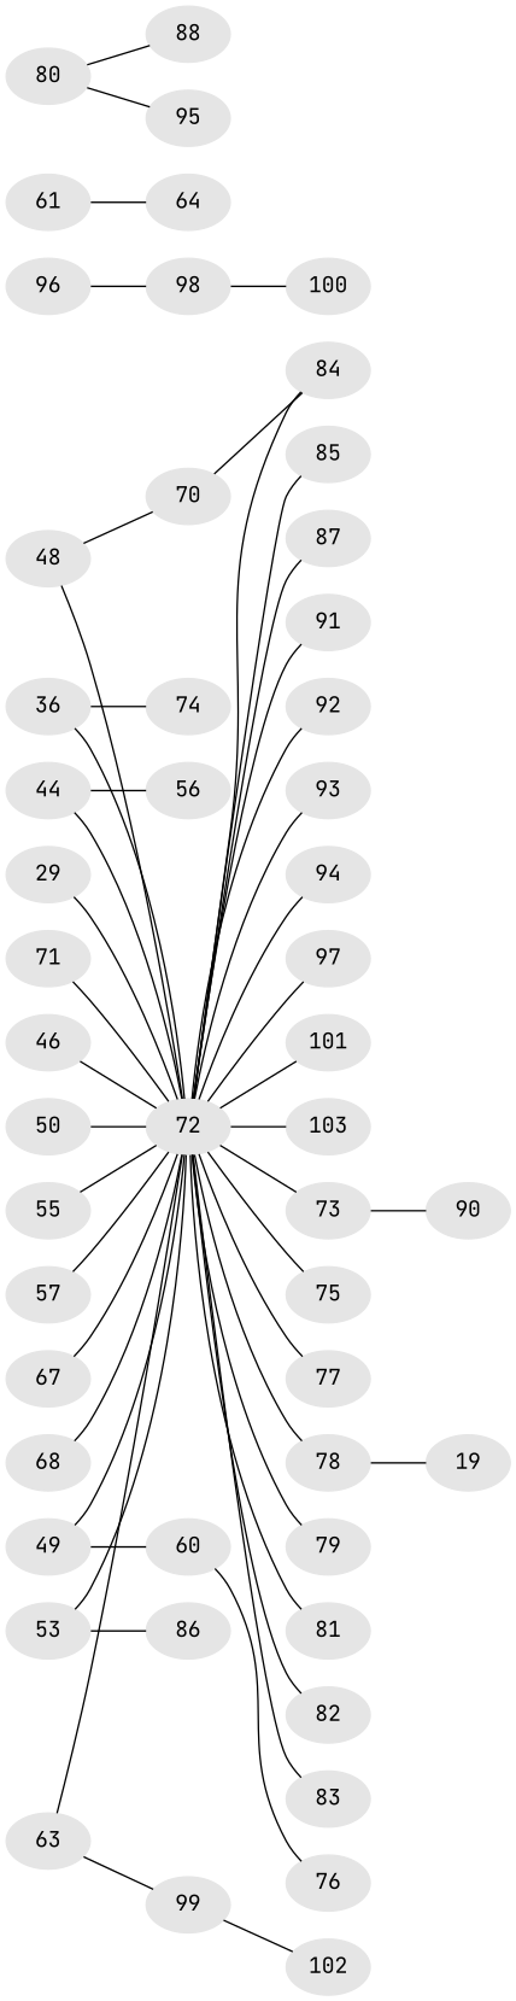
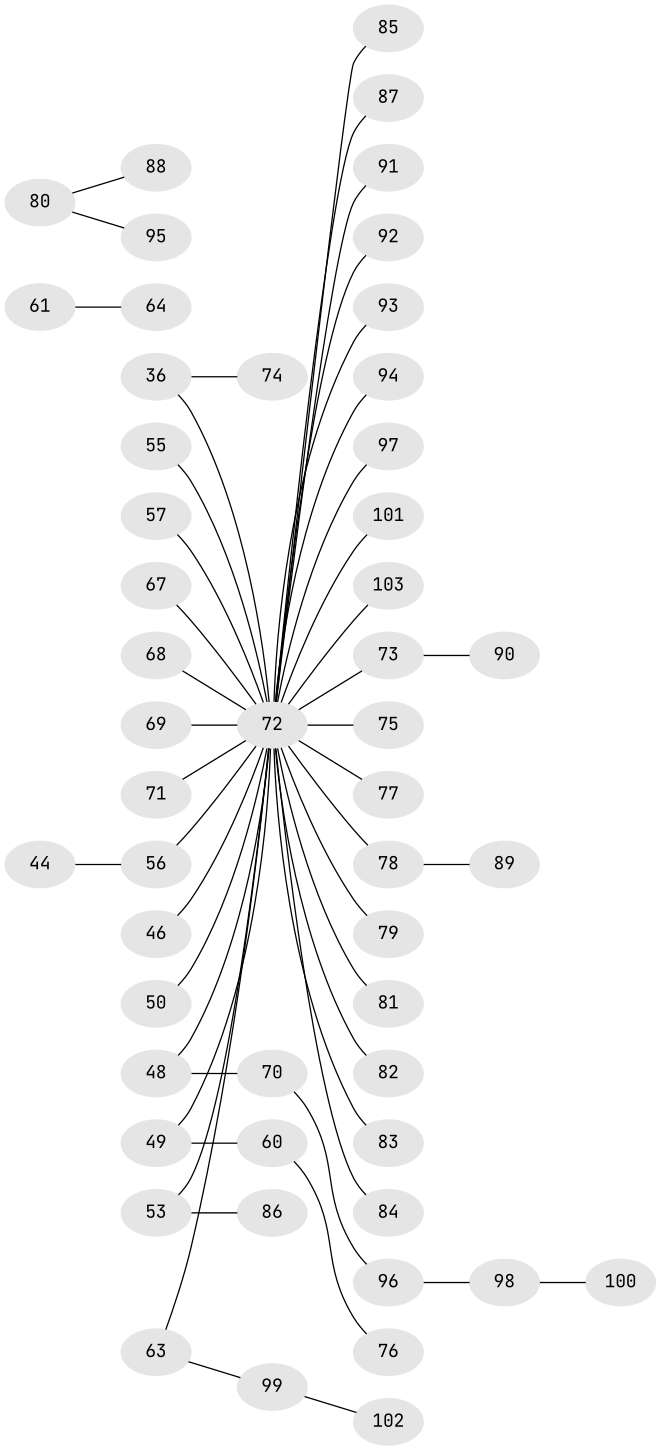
  graph {
    fontname="JetBrains Mono"
    rankdir=LR
    node [color=gray90 fontname="JetBrains Mono" style=filled]
    edge [fontname="JetBrains Mono"]
    72 [super="+6+11+5+7+12+8+31+25+28+26+29+14+9+37+22+39+30+43+58+66+34+45"]
    73 [super="+41"]
    75
    77
    78
    79
    81
    82
    83
    84
    85
    87
    91
    92
    93
    94
    97
    101
    103
    36
    74
    44
    56
    46
    48 [super="+33"]
    70
    96
    49
    60
    76
    50
    53
    86
    55
    57
    64 [super="+51"]
    61
    63
    99
    102
    67
    68
-   69 [label=29]
+   69
    98
    71
    90
-   89 [label=19]
+   89
    80
    88
    95
    100
    72 -- 73
    72 -- 75
    72 -- 77
    72 -- 78
    72 -- 79
    72 -- 81
    72 -- 82
    72 -- 83
    72 -- 84
    72 -- 85
    72 -- 87
    72 -- 91
    72 -- 92
    72 -- 93
    72 -- 94
    72 -- 97
    72 -- 101
    72 -- 103
    73 -- 90
    78 -- 89
    36 -- 72
    36 -- 74
-   44 -- 72
+   56 -- 72
    44 -- 56
    46 -- 72
    48 -- 72
    48 -- 70
-   70 -- 84
+   70 -- 96
    96 -- 98
    49 -- 72
    49 -- 60
    60 -- 76
    50 -- 72
    53 -- 72
    53 -- 86
    55 -- 72
    57 -- 72
    61 -- 64
    63 -- 72
    63 -- 99
    99 -- 102
    67 -- 72
    68 -- 72
    69 -- 72
    98 -- 100
    71 -- 72
    80 -- 88
    80 -- 95
  }
